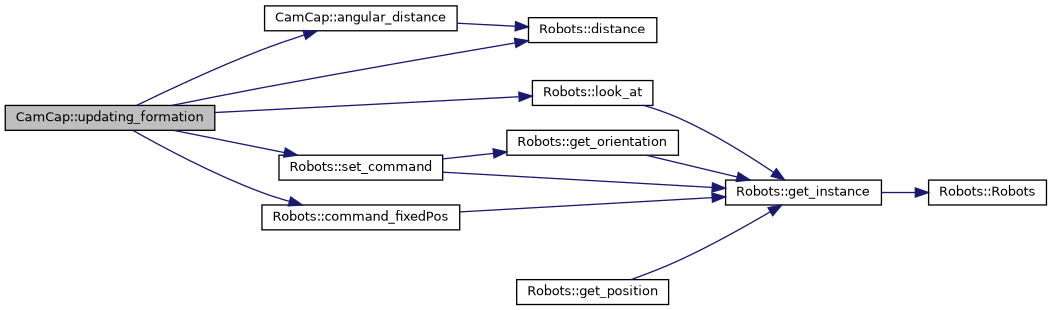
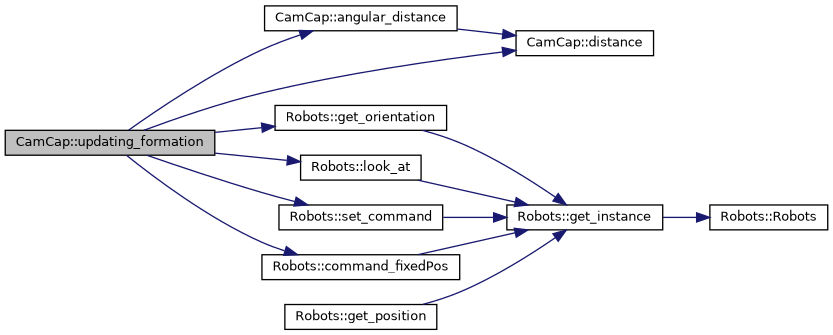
  digraph {
    rankdir=LR
    node [color=black fillcolor=white fontname=Helvetica fontsize=10 shape=record style=filled]
    edge [color=midnightblue fontname=Helvetica fontsize=10 labelfontname=Helvetica labelfontsize=10 style=solid]
    n1 [fillcolor=grey75 fontcolor=black height=0.2 label="CamCap::updating_formation" width=0.4]
    n2 [height=0.2 label="CamCap::angular_distance" width=0.4]
-   n3 [height=0.2 label="Robots::distance" width=0.4]
+   n3 [height=0.2 label="CamCap::distance" width=0.4]
    n4 [height=0.2 label="Robots::get_orientation" width=0.4]
    n5 [height=0.2 label="Robots::look_at" width=0.4]
    n6 [height=0.2 label="Robots::set_command" width=0.4]
    n7 [height=0.2 label="Robots::command_fixedPos" width=0.4]
    n8 [height=0.2 label="Robots::get_instance" width=0.4]
    n9 [height=0.2 label="Robots::get_position" width=0.4]
    n10 [height=0.2 label="Robots::Robots" width=0.4]
    n1 -> n2
    n1 -> n3
-   n6 -> n4
+   n1 -> n4
    n1 -> n5
    n1 -> n6
    n1 -> n7
    n2 -> n3
    n4 -> n8
    n5 -> n8
    n6 -> n8
    n7 -> n8
    n8 -> n10
    n9 -> n8
  }
